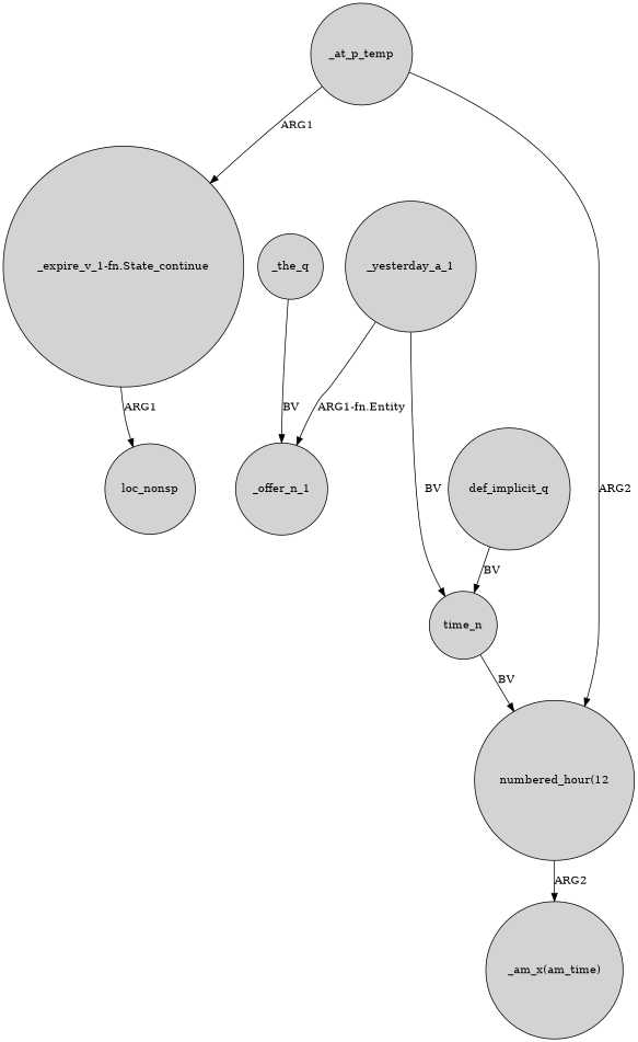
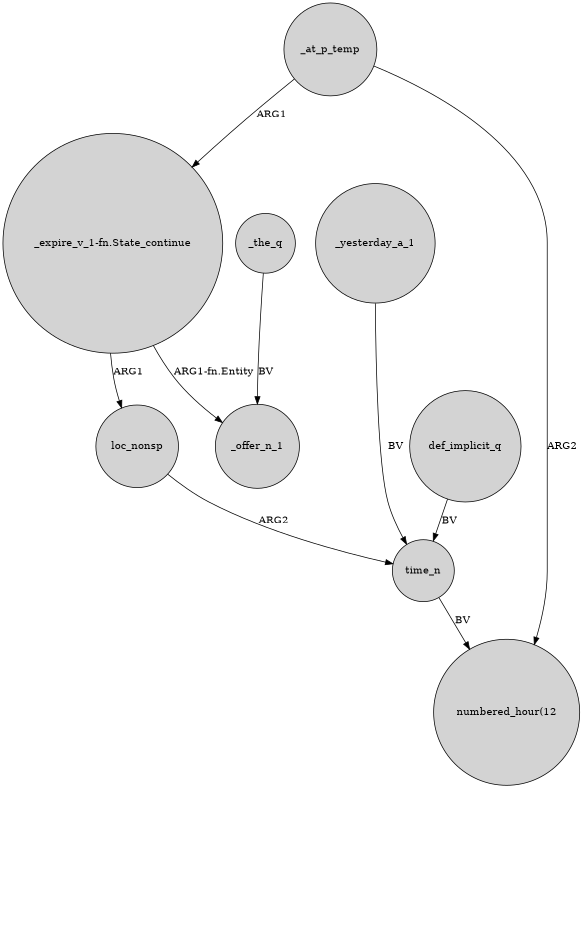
  digraph {
    node [shape=circle style=filled]
    "_expire_v_1-fn.State_continue"
    _offer_n_1
    loc_nonsp
    _yesterday_a_1
    time_n
    "numbered_hour(12"
    def_implicit_q
-   "_am_x(am_time)"
    _at_p_temp
    _the_q
-   _yesterday_a_1 -> _offer_n_1 [label="ARG1-fn.Entity"]
+   "_expire_v_1-fn.State_continue" -> _offer_n_1 [label="ARG1-fn.Entity"]
    "_expire_v_1-fn.State_continue" -> loc_nonsp [label=ARG1]
+   loc_nonsp -> time_n [label=ARG2]
    _yesterday_a_1 -> time_n [label=BV]
    time_n -> "numbered_hour(12" [headport="01)" label=BV]
-   "numbered_hour(12" -> "_am_x(am_time)" [label=ARG2 tailport="01)"]
    def_implicit_q -> time_n [label=BV]
    _at_p_temp -> "_expire_v_1-fn.State_continue" [label=ARG1]
    _at_p_temp -> "numbered_hour(12" [headport="01)" label=ARG2]
    _the_q -> _offer_n_1 [label=BV]
  }
